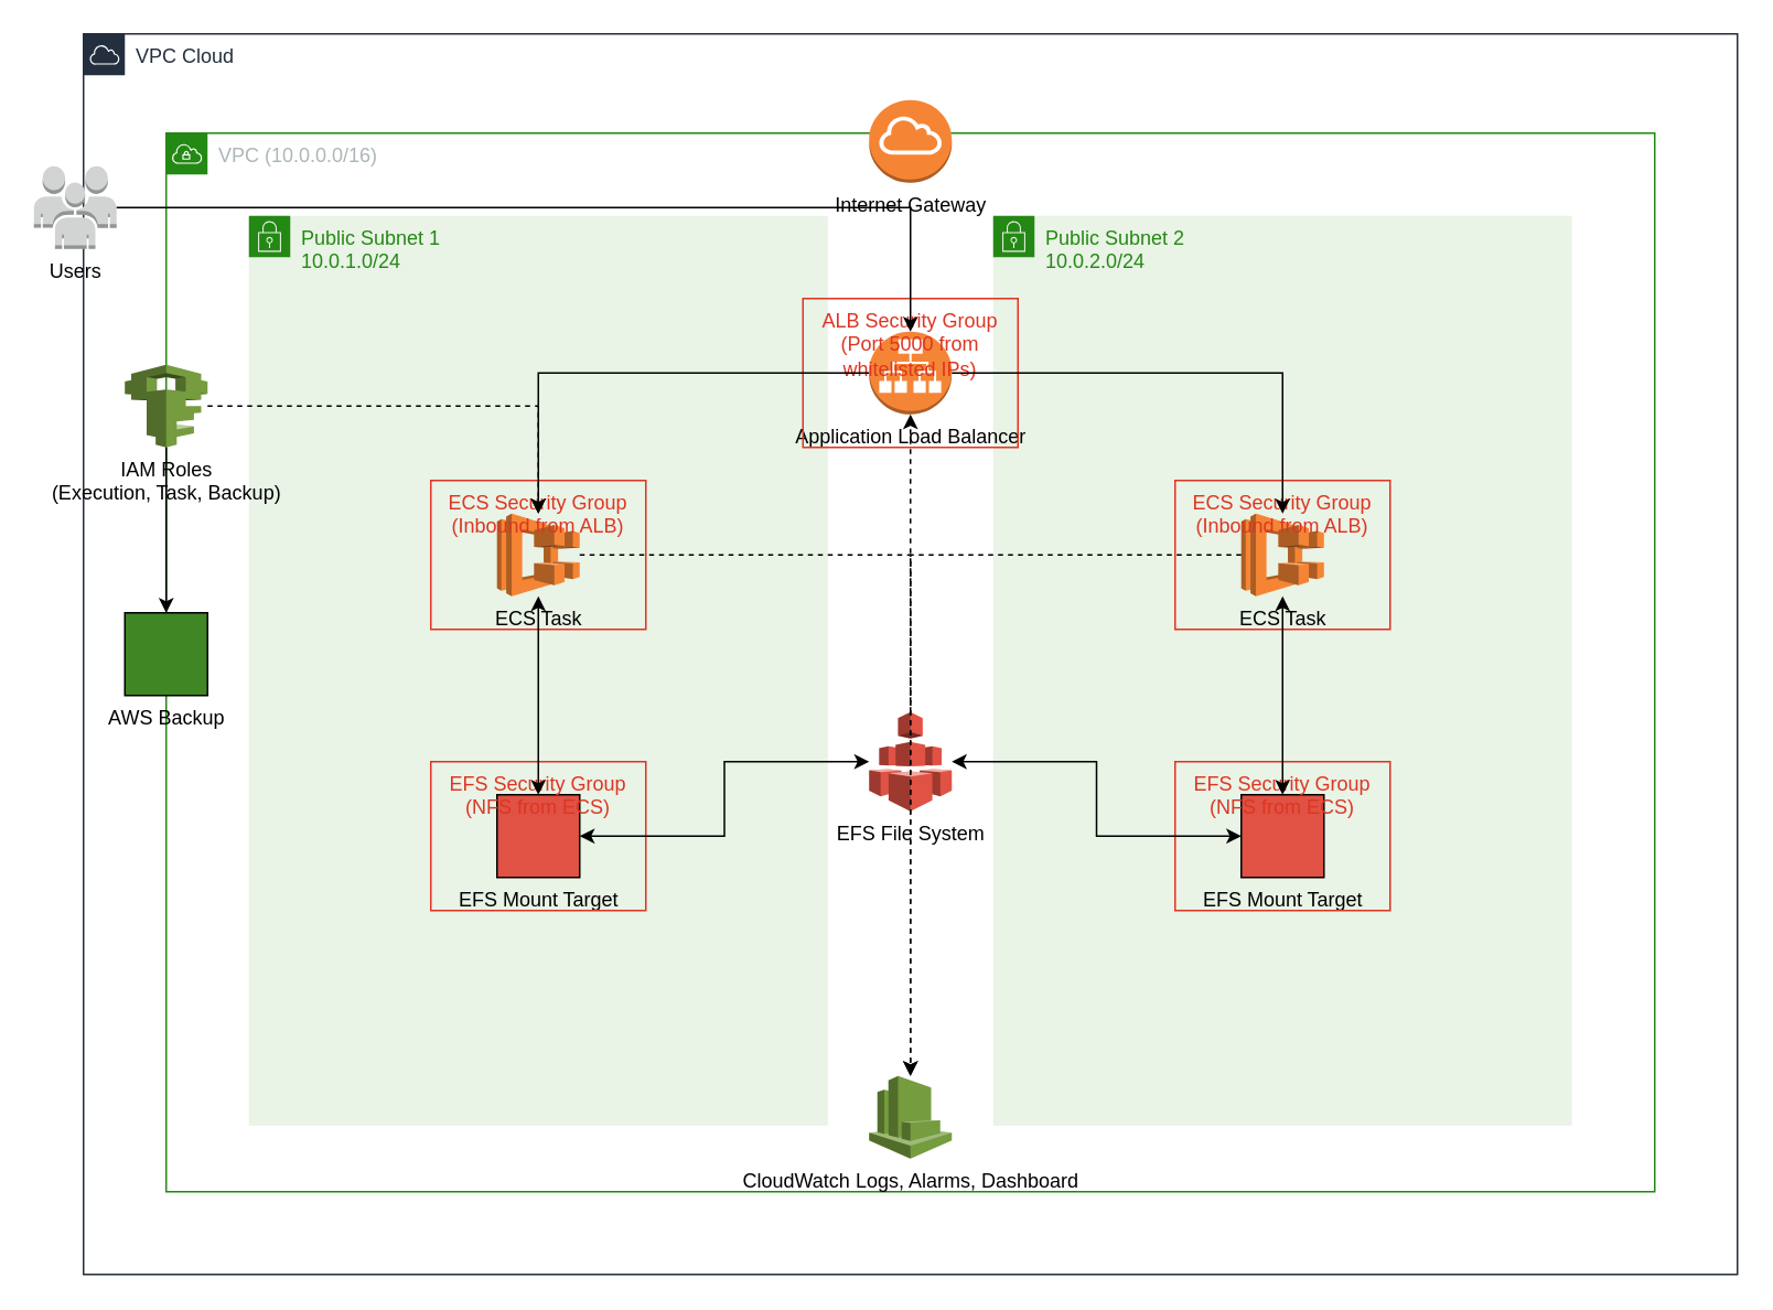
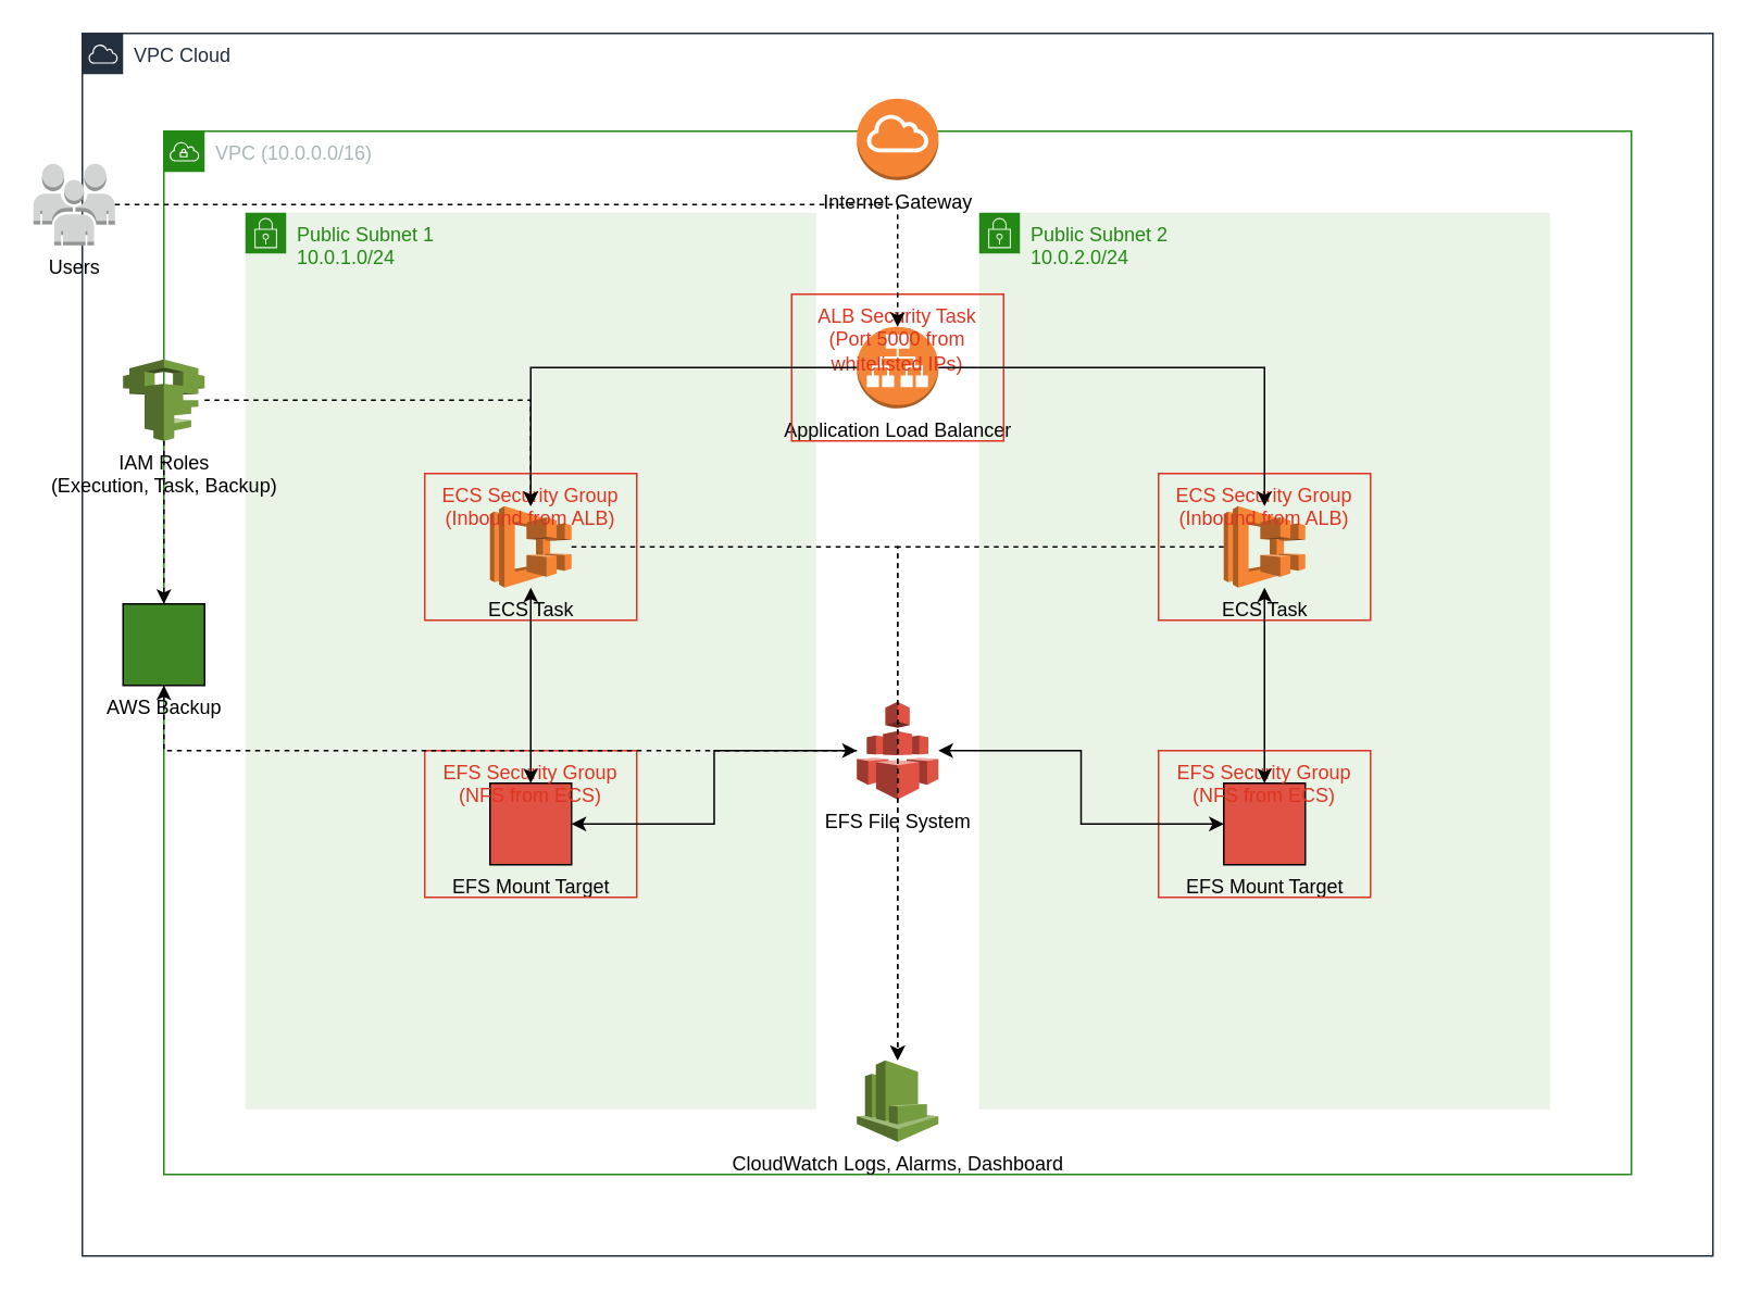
  <mxCell id="0" />
  <mxCell id="1" parent="0" />
  <mxCell id="2" value="VPC Cloud" style="points=[[0,0],[0.25,0],[0.5,0],[0.75,0],[1,0],[1,0.25],[1,0.5],[1,0.75],[1,1],[0.75,1],[0.5,1],[0.25,1],[0,1],[0,0.75],[0,0.5],[0,0.25]];outlineConnect=0;gradientColor=none;html=1;whiteSpace=wrap;fontSize=12;fontStyle=0;container=1;pointerEvents=0;collapsible=0;recursiveResize=0;shape=mxgraph.aws4.group;grIcon=mxgraph.aws4.group_aws_cloud;strokeColor=#232F3E;fillColor=none;verticalAlign=top;align=left;spacingLeft=30;fontColor=#232F3E;dashed=0;" parent="1" vertex="1"><mxGeometry x="50" y="20" width="1000" height="750" as="geometry" /></mxCell>
  <mxCell id="3" value="VPC (10.0.0.0/16)" style="points=[[0,0],[0.25,0],[0.5,0],[0.75,0],[1,0],[1,0.25],[1,0.5],[1,0.75],[1,1],[0.75,1],[0.5,1],[0.25,1],[0,1],[0,0.75],[0,0.5],[0,0.25]];outlineConnect=0;gradientColor=none;html=1;whiteSpace=wrap;fontSize=12;fontStyle=0;container=1;pointerEvents=0;collapsible=0;recursiveResize=0;shape=mxgraph.aws4.group;grIcon=mxgraph.aws4.group_vpc;strokeColor=#248814;fillColor=none;verticalAlign=top;align=left;spacingLeft=30;fontColor=#AAB7B8;dashed=0;" parent="2" vertex="1"><mxGeometry x="50" y="60" width="900" height="640" as="geometry" /></mxCell>
  <mxCell id="4" value="Public Subnet 1&#10;10.0.1.0/24" style="points=[[0,0],[0.25,0],[0.5,0],[0.75,0],[1,0],[1,0.25],[1,0.5],[1,0.75],[1,1],[0.75,1],[0.5,1],[0.25,1],[0,1],[0,0.75],[0,0.5],[0,0.25]];outlineConnect=0;gradientColor=none;html=1;whiteSpace=wrap;fontSize=12;fontStyle=0;container=1;pointerEvents=0;collapsible=0;recursiveResize=0;shape=mxgraph.aws4.group;grIcon=mxgraph.aws4.group_security_group;grStroke=0;strokeColor=#248814;fillColor=#E9F3E6;verticalAlign=top;align=left;spacingLeft=30;fontColor=#248814;dashed=0;" parent="3" vertex="1"><mxGeometry x="50" y="50" width="350" height="550" as="geometry" /></mxCell>
  <mxCell id="5" value="ECS Task" style="outlineConnect=0;dashed=0;verticalLabelPosition=bottom;verticalAlign=top;align=center;html=1;shape=mxgraph.aws3.ecs;fillColor=#F58534;gradientColor=none;" parent="4" vertex="1"><mxGeometry x="150" y="180" width="50" height="50" as="geometry" /></mxCell>
  <mxCell id="6" value="ECS Security Group&#10;(Inbound from ALB)" style="fillColor=none;strokeColor=#DD3522;verticalAlign=top;fontStyle=0;fontColor=#DD3522;whiteSpace=wrap;html=1;" parent="4" vertex="1"><mxGeometry x="110" y="160" width="130" height="90" as="geometry" /></mxCell>
  <mxCell id="7" value="EFS Mount Target" style="outlineConnect=0;dashed=0;verticalLabelPosition=bottom;verticalAlign=top;align=center;html=1;shape=mxgraph.aws3.mount_target;fillColor=#E05243;gradientColor=none;" parent="4" vertex="1"><mxGeometry x="150" y="350" width="50" height="50" as="geometry" /></mxCell>
  <mxCell id="8" value="EFS Security Group&#10;(NFS from ECS)" style="fillColor=none;strokeColor=#DD3522;verticalAlign=top;fontStyle=0;fontColor=#DD3522;whiteSpace=wrap;html=1;" parent="4" vertex="1"><mxGeometry x="110" y="330" width="130" height="90" as="geometry" /></mxCell>
  <mxCell id="9" value="Public Subnet 2&#10;10.0.2.0/24" style="points=[[0,0],[0.25,0],[0.5,0],[0.75,0],[1,0],[1,0.25],[1,0.5],[1,0.75],[1,1],[0.75,1],[0.5,1],[0.25,1],[0,1],[0,0.75],[0,0.5],[0,0.25]];outlineConnect=0;gradientColor=none;html=1;whiteSpace=wrap;fontSize=12;fontStyle=0;container=1;pointerEvents=0;collapsible=0;recursiveResize=0;shape=mxgraph.aws4.group;grIcon=mxgraph.aws4.group_security_group;grStroke=0;strokeColor=#248814;fillColor=#E9F3E6;verticalAlign=top;align=left;spacingLeft=30;fontColor=#248814;dashed=0;" parent="3" vertex="1"><mxGeometry x="500" y="50" width="350" height="550" as="geometry" /></mxCell>
  <mxCell id="10" value="ECS Task" style="outlineConnect=0;dashed=0;verticalLabelPosition=bottom;verticalAlign=top;align=center;html=1;shape=mxgraph.aws3.ecs;fillColor=#F58534;gradientColor=none;" parent="9" vertex="1"><mxGeometry x="150" y="180" width="50" height="50" as="geometry" /></mxCell>
  <mxCell id="11" value="ECS Security Group&#10;(Inbound from ALB)" style="fillColor=none;strokeColor=#DD3522;verticalAlign=top;fontStyle=0;fontColor=#DD3522;whiteSpace=wrap;html=1;" parent="9" vertex="1"><mxGeometry x="110" y="160" width="130" height="90" as="geometry" /></mxCell>
  <mxCell id="12" value="EFS Mount Target" style="outlineConnect=0;dashed=0;verticalLabelPosition=bottom;verticalAlign=top;align=center;html=1;shape=mxgraph.aws3.mount_target;fillColor=#E05243;gradientColor=none;" parent="9" vertex="1"><mxGeometry x="150" y="350" width="50" height="50" as="geometry" /></mxCell>
  <mxCell id="13" value="EFS Security Group&#10;(NFS from ECS)" style="fillColor=none;strokeColor=#DD3522;verticalAlign=top;fontStyle=0;fontColor=#DD3522;whiteSpace=wrap;html=1;" parent="9" vertex="1"><mxGeometry x="110" y="330" width="130" height="90" as="geometry" /></mxCell>
  <mxCell id="14" value="Internet Gateway" style="outlineConnect=0;dashed=0;verticalLabelPosition=bottom;verticalAlign=top;align=center;html=1;shape=mxgraph.aws3.internet_gateway;fillColor=#F58534;gradientColor=none;" parent="3" vertex="1"><mxGeometry x="425" y="-20" width="50" height="50" as="geometry" /></mxCell>
  <mxCell id="15" value="Application Load Balancer" style="outlineConnect=0;dashed=0;verticalLabelPosition=bottom;verticalAlign=top;align=center;html=1;shape=mxgraph.aws3.application_load_balancer;fillColor=#F58536;gradientColor=none;" parent="3" vertex="1"><mxGeometry x="425" y="120" width="50" height="50" as="geometry" /></mxCell>
- <mxCell id="16" value="ALB Security Group&#10;(Port 5000 from whitelisted IPs)" style="fillColor=none;strokeColor=#DD3522;verticalAlign=top;fontStyle=0;fontColor=#DD3522;whiteSpace=wrap;html=1;" parent="3" vertex="1"><mxGeometry x="385" y="100" width="130" height="90" as="geometry" /></mxCell>
+ <mxCell id="16" value="ALB Security Task&#10;(Port 5000 from whitelisted IPs)" style="fillColor=none;strokeColor=#DD3522;verticalAlign=top;fontStyle=0;fontColor=#DD3522;whiteSpace=wrap;html=1;" parent="3" vertex="1"><mxGeometry x="385" y="100" width="130" height="90" as="geometry" /></mxCell>
  <mxCell id="17" value="EFS File System" style="outlineConnect=0;dashed=0;verticalLabelPosition=bottom;verticalAlign=top;align=center;html=1;shape=mxgraph.aws3.efs;fillColor=#E05243;gradientColor=none;" parent="3" vertex="1"><mxGeometry x="425" y="350" width="50" height="60" as="geometry" /></mxCell>
  <mxCell id="18" value="CloudWatch Logs, Alarms, Dashboard" style="outlineConnect=0;dashed=0;verticalLabelPosition=bottom;verticalAlign=top;align=center;html=1;shape=mxgraph.aws3.cloudwatch;fillColor=#759C3E;gradientColor=none;" parent="3" vertex="1"><mxGeometry x="425" y="570" width="50" height="50" as="geometry" /></mxCell>
  <mxCell id="19" value="AWS Backup" style="outlineConnect=0;dashed=0;verticalLabelPosition=bottom;verticalAlign=top;align=center;html=1;shape=mxgraph.aws3.backup;fillColor=#3F8624;gradientColor=none;" parent="2" vertex="1"><mxGeometry x="25" y="350" width="50" height="50" as="geometry" /></mxCell>
  <mxCell id="20" value="IAM Roles&#10;(Execution, Task, Backup)" style="outlineConnect=0;dashed=0;verticalLabelPosition=bottom;verticalAlign=top;align=center;html=1;shape=mxgraph.aws3.iam;fillColor=#759C3E;gradientColor=none;" parent="2" vertex="1"><mxGeometry x="25" y="200" width="50" height="50" as="geometry" /></mxCell>
  <mxCell id="21" value="Users" style="outlineConnect=0;dashed=0;verticalLabelPosition=bottom;verticalAlign=top;align=center;html=1;shape=mxgraph.aws3.users;fillColor=#D2D3D3;gradientColor=none;" parent="1" vertex="1"><mxGeometry x="20" y="100" width="50" height="50" as="geometry" /></mxCell>
- <mxCell id="22" value="" style="endArrow=classic;html=1;rounded=0;edgeStyle=orthogonalEdgeStyle;" parent="1" source="21" target="15" edge="1"><mxGeometry width="50" height="50" relative="1" as="geometry" /></mxCell>
+ <mxCell id="22" value="" style="endArrow=classic;html=1;rounded=0;edgeStyle=orthogonalEdgeStyle;dashed=1;" parent="1" source="21" target="15" edge="1"><mxGeometry width="50" height="50" relative="1" as="geometry" /></mxCell>
  <mxCell id="23" value="" style="endArrow=classic;html=1;rounded=0;edgeStyle=orthogonalEdgeStyle;" parent="1" source="15" target="5" edge="1"><mxGeometry width="50" height="50" relative="1" as="geometry" /></mxCell>
  <mxCell id="24" value="" style="endArrow=classic;html=1;rounded=0;edgeStyle=orthogonalEdgeStyle;" parent="1" source="15" target="10" edge="1"><mxGeometry width="50" height="50" relative="1" as="geometry" /></mxCell>
  <mxCell id="25" value="" style="endArrow=classic;startArrow=classic;html=1;rounded=0;edgeStyle=orthogonalEdgeStyle;" parent="1" source="5" target="7" edge="1"><mxGeometry width="50" height="50" relative="1" as="geometry" /></mxCell>
  <mxCell id="26" value="" style="endArrow=classic;startArrow=classic;html=1;rounded=0;edgeStyle=orthogonalEdgeStyle;" parent="1" source="10" target="12" edge="1"><mxGeometry width="50" height="50" relative="1" as="geometry" /></mxCell>
  <mxCell id="27" value="" style="endArrow=classic;startArrow=classic;html=1;rounded=0;edgeStyle=orthogonalEdgeStyle;" parent="1" source="7" target="17" edge="1"><mxGeometry width="50" height="50" relative="1" as="geometry" /></mxCell>
  <mxCell id="28" value="" style="endArrow=classic;startArrow=classic;html=1;rounded=0;edgeStyle=orthogonalEdgeStyle;" parent="1" source="12" target="17" edge="1"><mxGeometry width="50" height="50" relative="1" as="geometry" /></mxCell>
  <mxCell id="29" value="" style="endArrow=classic;html=1;rounded=0;edgeStyle=orthogonalEdgeStyle;dashed=1;" parent="1" source="5" target="18" edge="1"><mxGeometry width="50" height="50" relative="1" as="geometry" /></mxCell>
  <mxCell id="30" value="" style="endArrow=classic;html=1;rounded=0;edgeStyle=orthogonalEdgeStyle;dashed=1;" parent="1" source="10" target="18" edge="1"><mxGeometry width="50" height="50" relative="1" as="geometry" /></mxCell>
- <mxCell id="31" value="" style="endArrow=classic;html=1;rounded=0;edgeStyle=orthogonalEdgeStyle;dashed=1;" parent="1" source="17" target="15" edge="1"><mxGeometry width="50" height="50" relative="1" as="geometry" /></mxCell>
+ <mxCell id="31" value="" style="endArrow=classic;html=1;rounded=0;edgeStyle=orthogonalEdgeStyle;dashed=1;" parent="1" source="17" target="19" edge="1"><mxGeometry width="50" height="50" relative="1" as="geometry" /></mxCell>
  <mxCell id="32" value="" style="endArrow=classic;html=1;rounded=0;edgeStyle=orthogonalEdgeStyle;dashed=1;" parent="1" source="20" target="5" edge="1"><mxGeometry width="50" height="50" relative="1" as="geometry" /></mxCell>
- <mxCell id="33" value="" style="endArrow=classic;html=1;rounded=0;edgeStyle=orthogonalEdgeStyle;dashed=0;" parent="1" source="20" target="19" edge="1"><mxGeometry width="50" height="50" relative="1" as="geometry" /></mxCell>
+ <mxCell id="33" value="" style="endArrow=classic;html=1;rounded=0;edgeStyle=orthogonalEdgeStyle;dashed=1;" parent="1" source="20" target="19" edge="1"><mxGeometry width="50" height="50" relative="1" as="geometry" /></mxCell>
